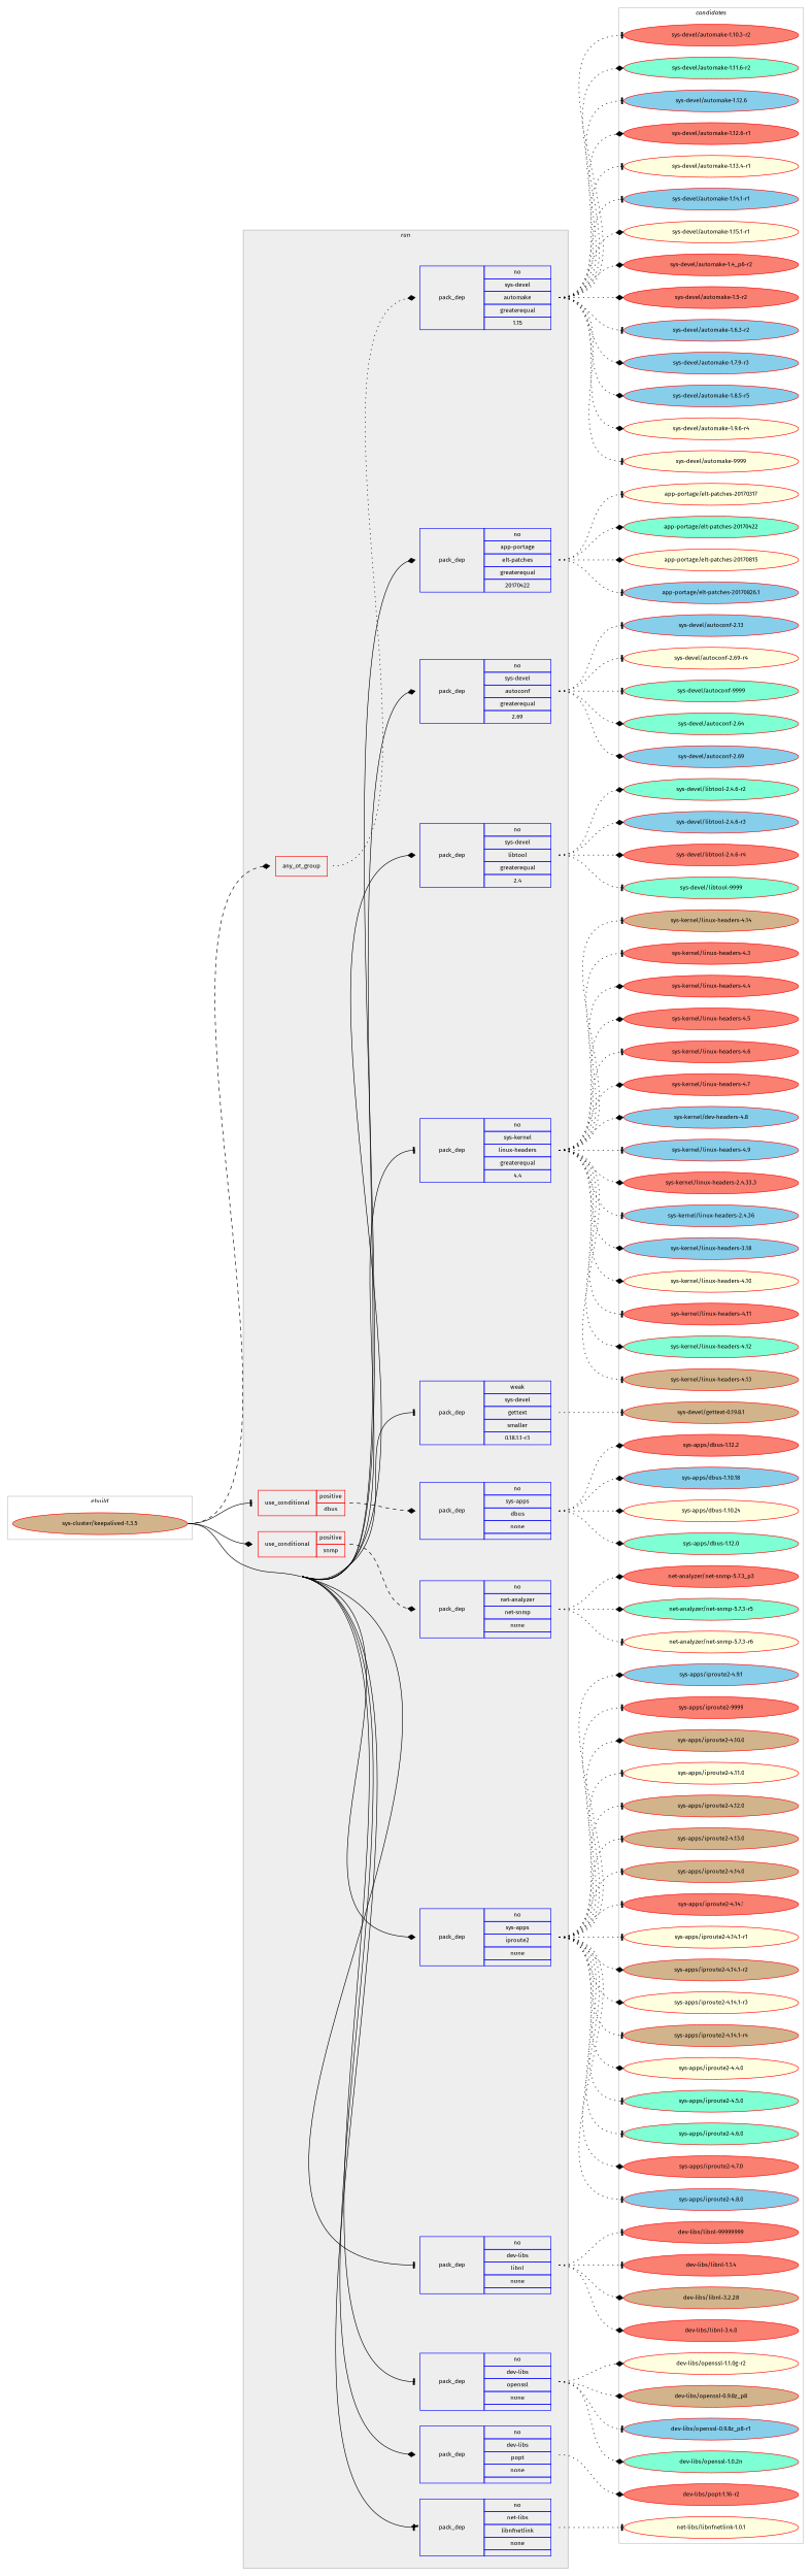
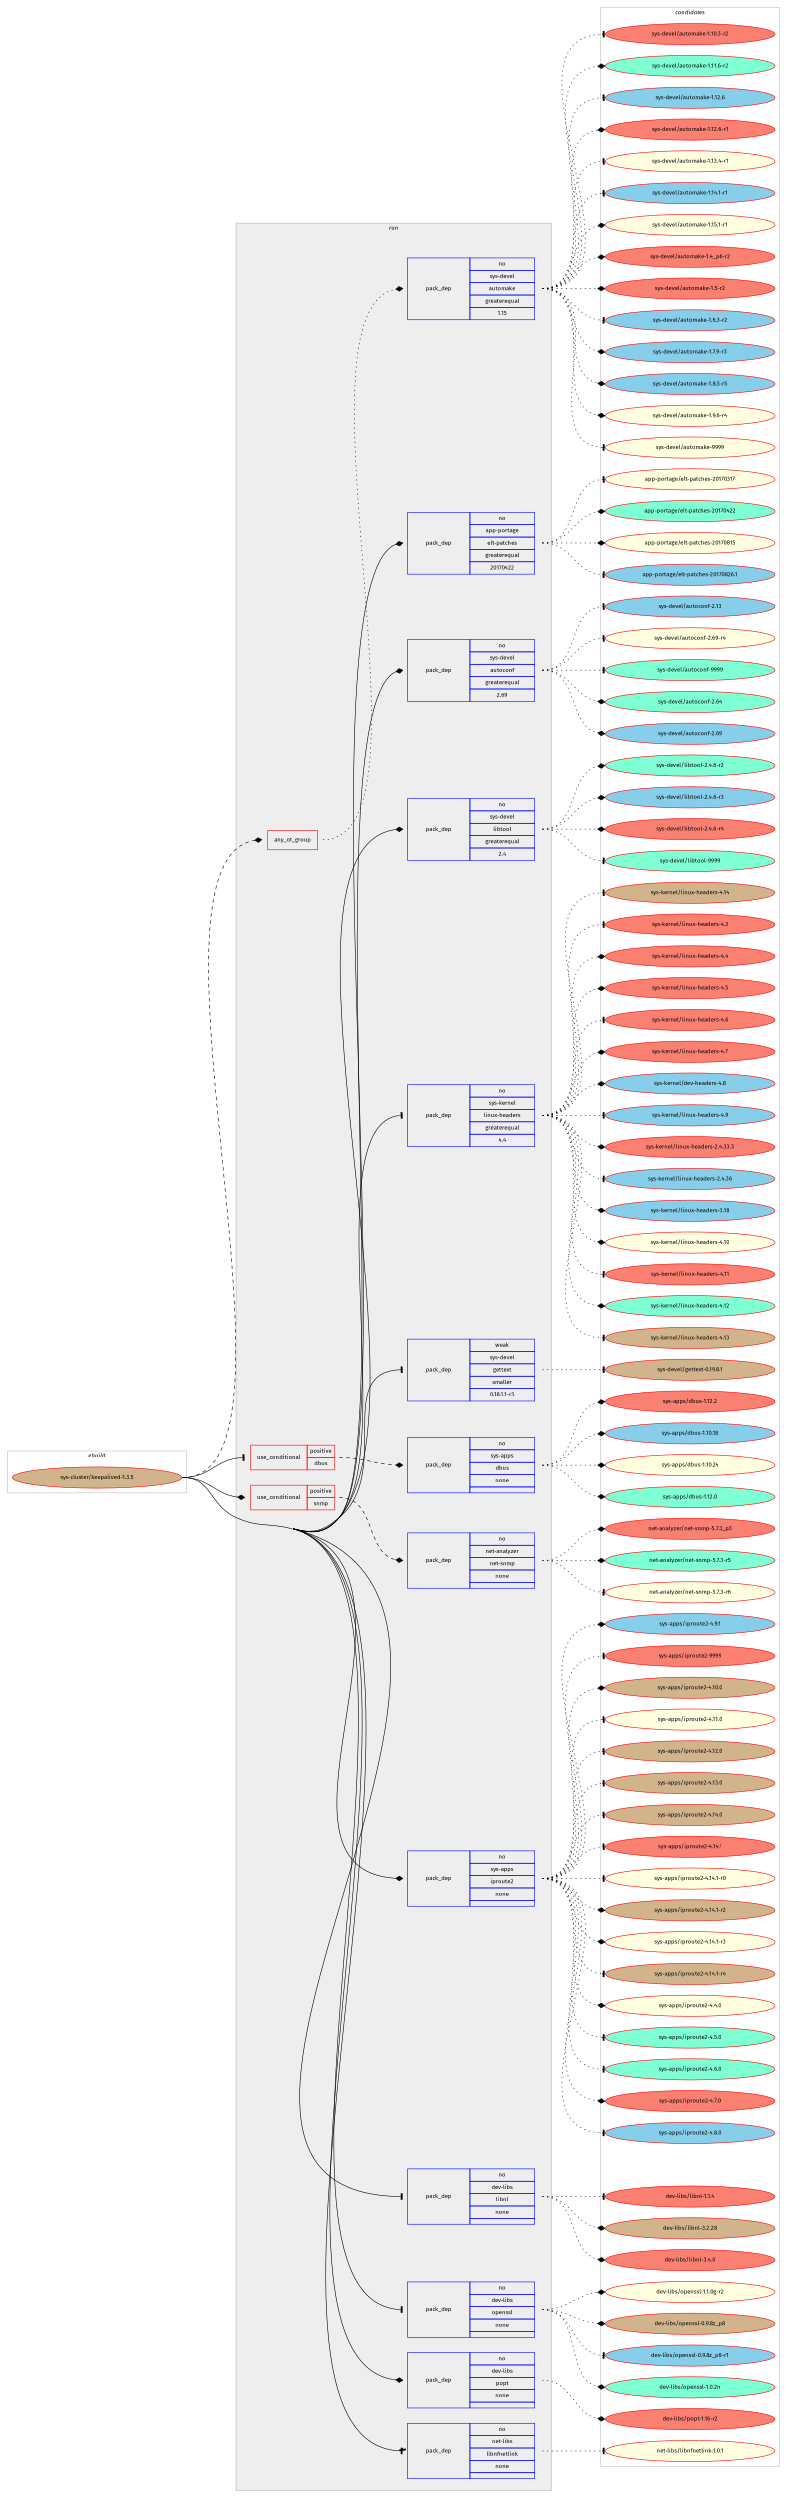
  digraph {
    compound=true
    concentrate=true
    fontname="Fira Sans"
    fontsize=10
    newrank=true
    rankdir=LR
    ranksep=1.5
    node [color=red fillcolor=salmon fontname="Fira Sans" fontsize=10 style=filled]
    edge [arrowhead=diamond fontname="Fira Sans" headport=w style=dotted tailport=e weight=100]
    n1 [fillcolor=tan label="sys-cluster/keepalived-1.3.5" width=4]
    n2 [color=blue label=<<TABLE BORDER="0" CELLBORDER="1" CELLSPACING="0" CELLPADDING="4" WIDTH="220"><TR><TD ROWSPAN="6" CELLPADDING="30">pack_dep</TD></TR><TR><TD WIDTH="110">no</TD></TR><TR><TD>sys-devel</TD></TR><TR><TD>automake</TD></TR><TR><TD>greaterequal</TD></TR><TR><TD>1.15</TD></TR></TABLE>> shape=none fillcolor="" style=""]
    n3 [label=<<TABLE BORDER="0" CELLBORDER="1" CELLSPACING="0" CELLPADDING="4"><TR><TD CELLPADDING="10">any_of_group</TD></TR></TABLE>> shape=none fillcolor="" style=""]
    n4 [color=blue label=<<TABLE BORDER="0" CELLBORDER="1" CELLSPACING="0" CELLPADDING="4" WIDTH="220"><TR><TD ROWSPAN="6" CELLPADDING="30">pack_dep</TD></TR><TR><TD WIDTH="110">no</TD></TR><TR><TD>app-portage</TD></TR><TR><TD>elt-patches</TD></TR><TR><TD>greaterequal</TD></TR><TR><TD>20170422</TD></TR></TABLE>> shape=none fillcolor="" style=""]
    n5 [color=blue label=<<TABLE BORDER="0" CELLBORDER="1" CELLSPACING="0" CELLPADDING="4" WIDTH="220"><TR><TD ROWSPAN="6" CELLPADDING="30">pack_dep</TD></TR><TR><TD WIDTH="110">no</TD></TR><TR><TD>sys-devel</TD></TR><TR><TD>autoconf</TD></TR><TR><TD>greaterequal</TD></TR><TR><TD>2.69</TD></TR></TABLE>> shape=none fillcolor="" style=""]
    n6 [color=blue label=<<TABLE BORDER="0" CELLBORDER="1" CELLSPACING="0" CELLPADDING="4" WIDTH="220"><TR><TD ROWSPAN="6" CELLPADDING="30">pack_dep</TD></TR><TR><TD WIDTH="110">no</TD></TR><TR><TD>sys-devel</TD></TR><TR><TD>libtool</TD></TR><TR><TD>greaterequal</TD></TR><TR><TD>2.4</TD></TR></TABLE>> shape=none fillcolor="" style=""]
    n7 [color=blue label=<<TABLE BORDER="0" CELLBORDER="1" CELLSPACING="0" CELLPADDING="4" WIDTH="220"><TR><TD ROWSPAN="6" CELLPADDING="30">pack_dep</TD></TR><TR><TD WIDTH="110">no</TD></TR><TR><TD>sys-kernel</TD></TR><TR><TD>linux-headers</TD></TR><TR><TD>greaterequal</TD></TR><TR><TD>4.4</TD></TR></TABLE>> shape=none fillcolor="" style=""]
    n8 [color=blue label=<<TABLE BORDER="0" CELLBORDER="1" CELLSPACING="0" CELLPADDING="4" WIDTH="220"><TR><TD ROWSPAN="6" CELLPADDING="30">pack_dep</TD></TR><TR><TD WIDTH="110">weak</TD></TR><TR><TD>sys-devel</TD></TR><TR><TD>gettext</TD></TR><TR><TD>smaller</TD></TR><TR><TD>0.18.1.1-r3</TD></TR></TABLE>> shape=none fillcolor="" style=""]
    n9 [color=blue label=<<TABLE BORDER="0" CELLBORDER="1" CELLSPACING="0" CELLPADDING="4" WIDTH="220"><TR><TD ROWSPAN="6" CELLPADDING="30">pack_dep</TD></TR><TR><TD WIDTH="110">no</TD></TR><TR><TD>dev-libs</TD></TR><TR><TD>libnl</TD></TR><TR><TD>none</TD></TR><TR><TD></TD></TR></TABLE>> shape=none fillcolor="" style=""]
    n10 [color=blue label=<<TABLE BORDER="0" CELLBORDER="1" CELLSPACING="0" CELLPADDING="4" WIDTH="220"><TR><TD ROWSPAN="6" CELLPADDING="30">pack_dep</TD></TR><TR><TD WIDTH="110">no</TD></TR><TR><TD>sys-apps</TD></TR><TR><TD>dbus</TD></TR><TR><TD>none</TD></TR><TR><TD></TD></TR></TABLE>> shape=none fillcolor="" style=""]
    n11 [label=<<TABLE BORDER="0" CELLBORDER="1" CELLSPACING="0" CELLPADDING="4"><TR><TD ROWSPAN="3" CELLPADDING="10">use_conditional</TD></TR><TR><TD>positive</TD></TR><TR><TD>dbus</TD></TR></TABLE>> shape=none fillcolor="" style=""]
    n12 [color=blue label=<<TABLE BORDER="0" CELLBORDER="1" CELLSPACING="0" CELLPADDING="4" WIDTH="220"><TR><TD ROWSPAN="6" CELLPADDING="30">pack_dep</TD></TR><TR><TD WIDTH="110">no</TD></TR><TR><TD>net-analyzer</TD></TR><TR><TD>net-snmp</TD></TR><TR><TD>none</TD></TR><TR><TD></TD></TR></TABLE>> shape=none fillcolor="" style=""]
    n13 [label=<<TABLE BORDER="0" CELLBORDER="1" CELLSPACING="0" CELLPADDING="4"><TR><TD ROWSPAN="3" CELLPADDING="10">use_conditional</TD></TR><TR><TD>positive</TD></TR><TR><TD>snmp</TD></TR></TABLE>> shape=none fillcolor="" style=""]
    n14 [color=blue label=<<TABLE BORDER="0" CELLBORDER="1" CELLSPACING="0" CELLPADDING="4" WIDTH="220"><TR><TD ROWSPAN="6" CELLPADDING="30">pack_dep</TD></TR><TR><TD WIDTH="110">no</TD></TR><TR><TD>dev-libs</TD></TR><TR><TD>openssl</TD></TR><TR><TD>none</TD></TR><TR><TD></TD></TR></TABLE>> shape=none fillcolor="" style=""]
    n15 [color=blue label=<<TABLE BORDER="0" CELLBORDER="1" CELLSPACING="0" CELLPADDING="4" WIDTH="220"><TR><TD ROWSPAN="6" CELLPADDING="30">pack_dep</TD></TR><TR><TD WIDTH="110">no</TD></TR><TR><TD>dev-libs</TD></TR><TR><TD>popt</TD></TR><TR><TD>none</TD></TR><TR><TD></TD></TR></TABLE>> shape=none fillcolor="" style=""]
    n16 [color=blue label=<<TABLE BORDER="0" CELLBORDER="1" CELLSPACING="0" CELLPADDING="4" WIDTH="220"><TR><TD ROWSPAN="6" CELLPADDING="30">pack_dep</TD></TR><TR><TD WIDTH="110">no</TD></TR><TR><TD>net-libs</TD></TR><TR><TD>libnfnetlink</TD></TR><TR><TD>none</TD></TR><TR><TD></TD></TR></TABLE>> shape=none fillcolor="" style=""]
    n17 [color=blue label=<<TABLE BORDER="0" CELLBORDER="1" CELLSPACING="0" CELLPADDING="4" WIDTH="220"><TR><TD ROWSPAN="6" CELLPADDING="30">pack_dep</TD></TR><TR><TD WIDTH="110">no</TD></TR><TR><TD>sys-apps</TD></TR><TR><TD>iproute2</TD></TR><TR><TD>none</TD></TR><TR><TD></TD></TR></TABLE>> shape=none fillcolor="" style=""]
    n18 [label="sys-devel/automake-1.10.3-r2" width=4]
    n19 [fillcolor=aquamarine label="sys-devel/automake-1.11.6-r2" width=4]
    n20 [fillcolor=skyblue label="sys-devel/automake-1.12.6" width=4]
    n21 [label="sys-devel/automake-1.12.6-r1" width=4]
    n22 [fillcolor=lightyellow label="sys-devel/automake-1.13.4-r1" width=4]
    n23 [fillcolor=skyblue label="sys-devel/automake-1.14.1-r1" width=4]
    n24 [fillcolor=lightyellow label="sys-devel/automake-1.15.1-r1" width=4]
    n25 [label="sys-devel/automake-1.4_p6-r2" width=4]
    n26 [label="sys-devel/automake-1.5-r2" width=4]
    n27 [fillcolor=skyblue label="sys-devel/automake-1.6.3-r2" width=4]
    n28 [fillcolor=skyblue label="sys-devel/automake-1.7.9-r3" width=4]
    n29 [fillcolor=skyblue label="sys-devel/automake-1.8.5-r5" width=4]
    n30 [fillcolor=lightyellow label="sys-devel/automake-1.9.6-r4" width=4]
    n31 [fillcolor=lightyellow label="sys-devel/automake-9999" width=4]
    n32 [fillcolor=lightyellow label="app-portage/elt-patches-20170317" width=4]
    n33 [fillcolor=aquamarine label="app-portage/elt-patches-20170422" width=4]
    n34 [fillcolor=lightyellow label="app-portage/elt-patches-20170815" width=4]
    n35 [fillcolor=skyblue label="app-portage/elt-patches-20170826.1" width=4]
    n36 [fillcolor=aquamarine label="sys-devel/autoconf-2.64" width=4]
    n37 [fillcolor=skyblue label="sys-devel/autoconf-2.69" width=4]
    n38 [fillcolor=skyblue label="sys-devel/autoconf-2.13" width=4]
    n39 [fillcolor=lightyellow label="sys-devel/autoconf-2.69-r4" width=4]
    n40 [fillcolor=aquamarine label="sys-devel/autoconf-9999" width=4]
    n41 [fillcolor=aquamarine label="sys-devel/libtool-2.4.6-r2" width=4]
    n42 [fillcolor=skyblue label="sys-devel/libtool-2.4.6-r3" width=4]
    n43 [label="sys-devel/libtool-2.4.6-r4" width=4]
    n44 [fillcolor=aquamarine label="sys-devel/libtool-9999" width=4]
    n45 [label="sys-kernel/linux-headers-2.4.33.3" width=4]
    n46 [fillcolor=skyblue label="sys-kernel/linux-headers-2.4.36" width=4]
    n47 [fillcolor=skyblue label="sys-kernel/linux-headers-3.18" width=4]
    n48 [fillcolor=lightyellow label="sys-kernel/linux-headers-4.10" width=4]
    n49 [label="sys-kernel/linux-headers-4.11" width=4]
    n50 [fillcolor=aquamarine label="sys-kernel/linux-headers-4.12" width=4]
    n51 [fillcolor=tan label="sys-kernel/linux-headers-4.13" width=4]
    n52 [fillcolor=tan label="sys-kernel/linux-headers-4.14" width=4]
    n53 [label="sys-kernel/linux-headers-4.3" width=4]
    n54 [label="sys-kernel/linux-headers-4.4" width=4]
    n55 [label="sys-kernel/linux-headers-4.5" width=4]
    n56 [label="sys-kernel/linux-headers-4.6" width=4]
    n57 [label="sys-kernel/linux-headers-4.7" width=4]
    n58 [fillcolor=skyblue label="sys-kernel/dev-headers-4.8" width=4]
    n59 [fillcolor=skyblue label="sys-kernel/linux-headers-4.9" width=4]
    n60 [fillcolor=tan label="sys-devel/gettext-0.19.8.1" width=4]
    n61 [fillcolor=skyblue label="sys-apps/dbus-1.10.18" width=4]
    n62 [fillcolor=lightyellow label="sys-apps/dbus-1.10.24" width=4]
    n63 [fillcolor=aquamarine label="sys-apps/dbus-1.12.0" width=4]
    n64 [label="sys-apps/dbus-1.12.2" width=4]
    n65 [fillcolor=aquamarine label="net-analyzer/net-snmp-5.7.3-r5" width=4]
    n66 [fillcolor=lightyellow label="net-analyzer/net-snmp-5.7.3-r6" width=4]
    n67 [label="net-analyzer/net-snmp-5.7.3_p3" width=4]
    n68 [label="dev-libs/libnl-1.1.4" width=4]
    n69 [fillcolor=tan label="dev-libs/libnl-3.2.28" width=4]
    n70 [label="dev-libs/libnl-3.4.0" width=4]
-   n71 [label="dev-libs/libnl-99999999" width=4]
    n72 [fillcolor=tan label="dev-libs/openssl-0.9.8z_p8" width=4]
    n73 [fillcolor=skyblue label="dev-libs/openssl-0.9.8z_p8-r1" width=4]
    n74 [fillcolor=aquamarine label="dev-libs/openssl-1.0.2n" width=4]
    n75 [fillcolor=lightyellow label="dev-libs/openssl-1.1.0g-r2" width=4]
    n76 [label="dev-libs/popt-1.16-r2" width=4]
    n77 [fillcolor=lightyellow label="net-libs/libnfnetlink-1.0.1" width=4]
    n78 [fillcolor=tan label="sys-apps/iproute2-4.10.0" width=4]
    n79 [fillcolor=lightyellow label="sys-apps/iproute2-4.11.0" width=4]
    n80 [fillcolor=tan label="sys-apps/iproute2-4.12.0" width=4]
    n81 [fillcolor=tan label="sys-apps/iproute2-4.13.0" width=4]
    n82 [fillcolor=tan label="sys-apps/iproute2-4.14.0" width=4]
    n83 [label="sys-apps/iproute2-4.14.1" width=4]
-   n84 [fillcolor=lightyellow label="sys-apps/iproute2-4.14.1-r1" width=4]
+   n84 [fillcolor=lightyellow label="sys-apps/iproute2-4.14.1-r0" width=4]
    n85 [fillcolor=tan label="sys-apps/iproute2-4.14.1-r2" width=4]
    n86 [fillcolor=lightyellow label="sys-apps/iproute2-4.14.1-r3" width=4]
    n87 [fillcolor=tan label="sys-apps/iproute2-4.14.1-r4" width=4]
    n88 [fillcolor=lightyellow label="sys-apps/iproute2-4.4.0" width=4]
    n89 [fillcolor=aquamarine label="sys-apps/iproute2-4.5.0" width=4]
    n90 [fillcolor=aquamarine label="sys-apps/iproute2-4.6.0" width=4]
    n91 [label="sys-apps/iproute2-4.7.0" width=4]
    n92 [fillcolor=skyblue label="sys-apps/iproute2-4.8.0" width=4]
    n93 [fillcolor=skyblue label="sys-apps/iproute2-4.9.1" width=4]
    n94 [label="sys-apps/iproute2-9999" width=4]
    subgraph cluster_1 {
      color=gray
      label=<<i>ebuild</i>>
      rank=same
      n1
    }
    subgraph cluster_2 {
      color=gray
      label=<<i>dependencies</i>>
      subgraph cluster_3 {
        color=gray
        fillcolor="#eeeeee"
        label=<<i>compile</i>>
        style=filled
        subgraph sub_4 {
          color=gray
          fillcolor="#eeeeee"
          label=<<i>compile</i>>
          style=filled
          n4
        }
        subgraph sub_5 {
          color=gray
          fillcolor="#eeeeee"
          label=<<i>compile</i>>
          style=filled
          n3
          subgraph sub_6 {
            color=gray
            fillcolor="#eeeeee"
            label=<<i>compile</i>>
            style=filled
            n2
          }
        }
        subgraph sub_7 {
          color=gray
          fillcolor="#eeeeee"
          label=<<i>compile</i>>
          style=filled
          n5
        }
        subgraph sub_8 {
          color=gray
          fillcolor="#eeeeee"
          label=<<i>compile</i>>
          style=filled
          n6
        }
        subgraph sub_9 {
          color=gray
          fillcolor="#eeeeee"
          label=<<i>compile</i>>
          style=filled
          n7
        }
        subgraph sub_10 {
          color=gray
          fillcolor="#eeeeee"
          label=<<i>compile</i>>
          style=filled
          n8
        }
      }
      subgraph cluster_11 {
        color=gray
        fillcolor="#eeeeee"
        label=<<i>compile and run</i>>
        style=filled
        subgraph sub_12 {
          color=gray
          fillcolor="#eeeeee"
          label=<<i>compile and run</i>>
          style=filled
          n9
        }
        subgraph sub_13 {
          color=gray
          fillcolor="#eeeeee"
          label=<<i>compile and run</i>>
          style=filled
          n11
          subgraph sub_14 {
            color=gray
            fillcolor="#eeeeee"
            label=<<i>compile and run</i>>
            style=filled
            n10
          }
        }
        subgraph sub_15 {
          color=gray
          fillcolor="#eeeeee"
          label=<<i>compile and run</i>>
          style=filled
          n13
          subgraph sub_16 {
            color=gray
            fillcolor="#eeeeee"
            label=<<i>compile and run</i>>
            style=filled
            n12
          }
        }
        subgraph sub_17 {
          color=gray
          fillcolor="#eeeeee"
          label=<<i>compile and run</i>>
          style=filled
          n14
        }
        subgraph sub_18 {
          color=gray
          fillcolor="#eeeeee"
          label=<<i>compile and run</i>>
          style=filled
          n15
        }
        subgraph sub_19 {
          color=gray
          fillcolor="#eeeeee"
          label=<<i>compile and run</i>>
          style=filled
          n16
        }
        subgraph sub_20 {
          color=gray
          fillcolor="#eeeeee"
          label=<<i>compile and run</i>>
          style=filled
          n17
        }
      }
      subgraph cluster_21 {
        color=gray
        fillcolor="#eeeeee"
        label=<<i>run</i>>
        style=filled
      }
    }
    subgraph cluster_22 {
      color=gray
      label=<<i>candidates</i>>
      rank=same
      subgraph sub_23 {
        color=black
        label=<<i>candidates</i>>
        nodesep=1
        rank=same
        n18
        n19
        n20
        n21
        n22
        n23
        n24
        n25
        n26
        n27
        n28
        n29
        n30
        n31
      }
      subgraph sub_24 {
        color=black
        label=<<i>candidates</i>>
        nodesep=1
        rank=same
        n32
        n33
        n34
        n35
      }
      subgraph sub_25 {
        color=black
        label=<<i>candidates</i>>
        nodesep=1
        rank=same
        n36
        n37
        n38
        n39
        n40
      }
      subgraph sub_26 {
        color=black
        label=<<i>candidates</i>>
        nodesep=1
        rank=same
        n41
        n42
        n43
        n44
      }
      subgraph sub_27 {
        color=black
        label=<<i>candidates</i>>
        nodesep=1
        rank=same
        n45
        n46
        n47
        n48
        n49
        n50
        n51
        n52
        n53
        n54
        n55
        n56
        n57
        n58
        n59
      }
      subgraph sub_28 {
        color=black
        label=<<i>candidates</i>>
        nodesep=1
        rank=same
        n60
      }
      subgraph sub_29 {
        color=black
        label=<<i>candidates</i>>
        nodesep=1
        rank=same
        n61
        n62
        n63
        n64
      }
      subgraph sub_30 {
        color=black
        label=<<i>candidates</i>>
        nodesep=1
        rank=same
        n65
        n66
        n67
      }
      subgraph sub_31 {
        color=black
        label=<<i>candidates</i>>
        nodesep=1
        rank=same
        n68
        n69
        n70
-       n71
      }
      subgraph sub_32 {
        color=black
        label=<<i>candidates</i>>
        nodesep=1
        rank=same
        n72
        n73
        n74
        n75
      }
      subgraph sub_33 {
        color=black
        label=<<i>candidates</i>>
        nodesep=1
        rank=same
        n76
      }
      subgraph sub_34 {
        color=black
        label=<<i>candidates</i>>
        nodesep=1
        rank=same
        n77
      }
      subgraph sub_35 {
        color=black
        label=<<i>candidates</i>>
        nodesep=1
        rank=same
        n78
        n79
        n80
        n81
        n82
        n83
        n84
        n85
        n86
        n87
        n88
        n89
        n90
        n91
        n92
        n93
        n94
      }
    }
    n1 -> n3 [style=dashed weight=20]
    n1 -> n4 [style=solid weight=20]
    n1 -> n5 [style=solid weight=20]
    n1 -> n6 [style=solid weight=20]
    n1 -> n7 [arrowhead=tee style=solid weight=20]
    n1 -> n8 [arrowhead=tee style=solid weight=20]
    n1 -> n9 [arrowhead=tee style=solid weight=20]
    n1 -> n11 [arrowhead=tee style=solid weight=20]
    n1 -> n13 [style=solid weight=20]
    n1 -> n14 [arrowhead=tee style=solid weight=20]
    n1 -> n15 [style=solid weight=20]
    n1 -> n16 [arrowhead=tee style=solid weight=20]
    n1 -> n17 [style=solid weight=20]
    n2 -> n18 [arrowhead=tee]
    n2 -> n19
    n2 -> n20 [arrowhead=tee]
    n2 -> n21
    n2 -> n22 [arrowhead=tee]
    n2 -> n23 [arrowhead=tee]
    n2 -> n24
    n2 -> n25
    n2 -> n26
    n2 -> n27 [arrowhead=tee]
    n2 -> n28
    n2 -> n29
    n2 -> n30
    n2 -> n31 [arrowhead=tee]
    n3 -> n2 [weight=20]
    n4 -> n32 [arrowhead=tee]
    n4 -> n33
    n4 -> n34
    n4 -> n35 [arrowhead=tee]
    n5 -> n36
    n5 -> n37
    n5 -> n38 [arrowhead=tee]
    n5 -> n39 [arrowhead=tee]
    n5 -> n40 [arrowhead=tee]
    n6 -> n41
    n6 -> n42
    n6 -> n43
    n6 -> n44 [arrowhead=tee]
    n7 -> n45
    n7 -> n46 [arrowhead=tee]
    n7 -> n47
    n7 -> n48
    n7 -> n49 [arrowhead=tee]
    n7 -> n50
    n7 -> n51 [arrowhead=tee]
    n7 -> n52 [arrowhead=tee]
    n7 -> n53 [arrowhead=tee]
    n7 -> n54
    n7 -> n55
    n7 -> n56 [arrowhead=tee]
    n7 -> n57
    n7 -> n58
    n7 -> n59 [arrowhead=tee]
    n8 -> n60 [arrowhead=tee]
    n9 -> n68 [arrowhead=tee]
    n9 -> n69
    n9 -> n70
-   n9 -> n71 [arrowhead=tee]
    n10 -> n61
    n10 -> n62
    n10 -> n63
    n10 -> n64
    n11 -> n10 [style=dashed weight=20]
    n12 -> n65
    n12 -> n66 [arrowhead=tee]
    n12 -> n67
    n13 -> n12 [style=dashed weight=20]
    n14 -> n72
    n14 -> n73 [arrowhead=tee]
    n14 -> n74
    n14 -> n75
    n15 -> n76
    n16 -> n77 [arrowhead=tee]
    n17 -> n78
    n17 -> n79 [arrowhead=tee]
    n17 -> n80 [arrowhead=tee]
    n17 -> n81 [arrowhead=tee]
    n17 -> n82 [arrowhead=tee]
    n17 -> n83 [arrowhead=tee]
    n17 -> n84 [arrowhead=tee]
    n17 -> n85
    n17 -> n86
    n17 -> n87 [arrowhead=tee]
    n17 -> n88
    n17 -> n89 [arrowhead=tee]
    n17 -> n90 [arrowhead=tee]
    n17 -> n91
    n17 -> n92 [arrowhead=tee]
    n17 -> n93
    n17 -> n94 [arrowhead=tee]
  }
